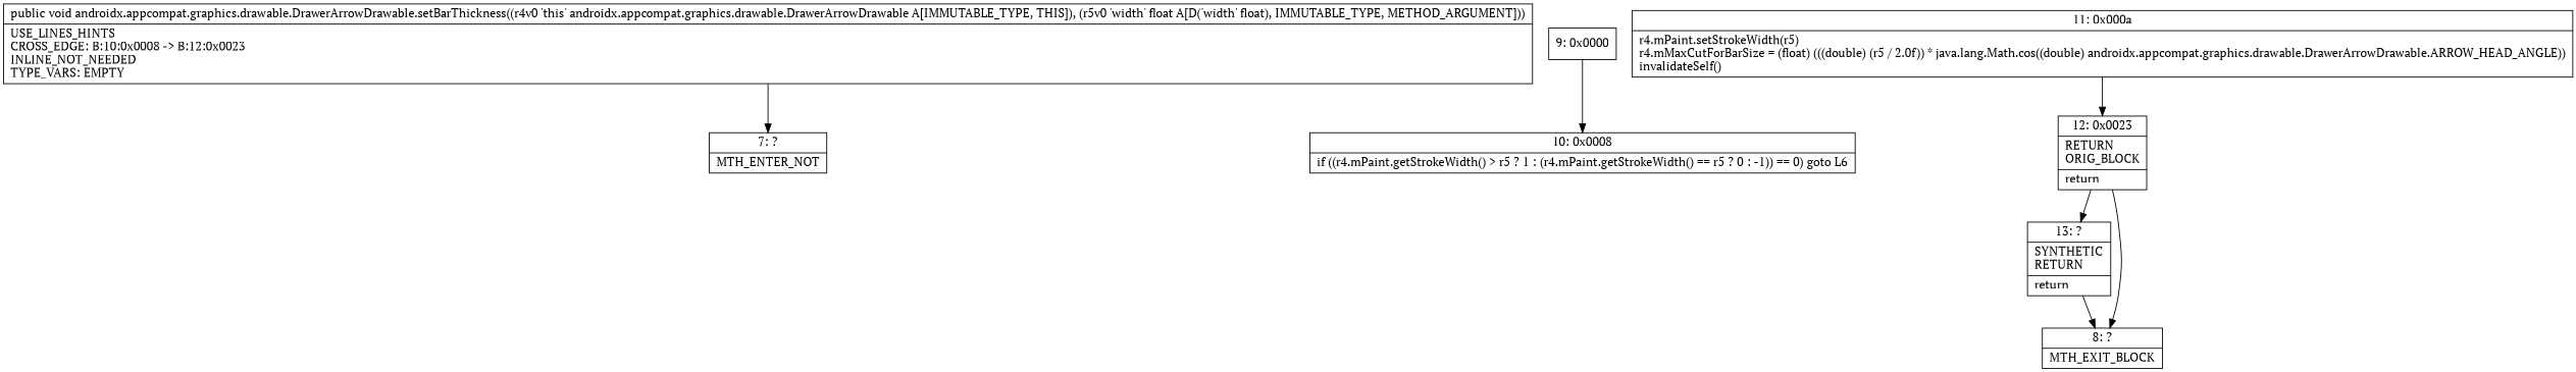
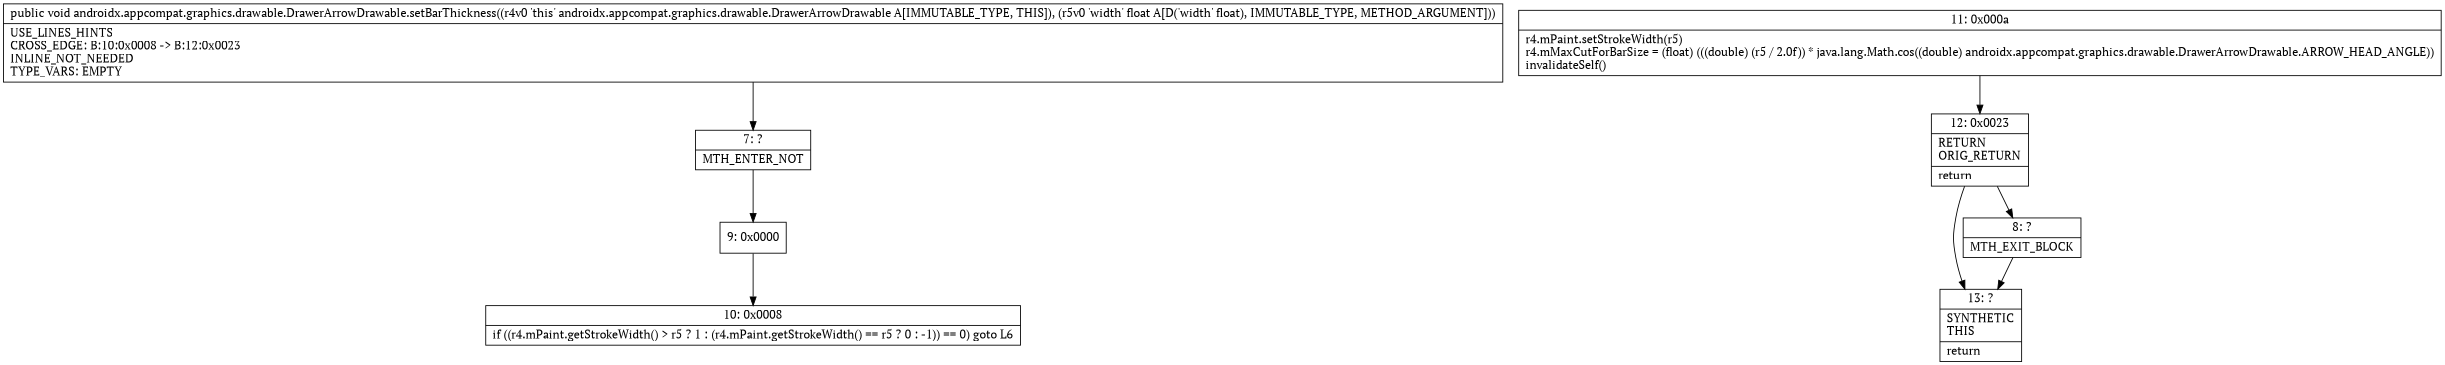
  digraph {
    fontname="PT Serif"
    node [fontname="PT Serif" shape=record]
    edge [fontname="PT Serif"]
    n1 [label="{7\:\ ?|MTH_ENTER_NOT\l}"]
    n2 [label="{9\:\ 0x0000}"]
    n3 [label="{10\:\ 0x0008|if ((r4.mPaint.getStrokeWidth() \> r5 ? 1 : (r4.mPaint.getStrokeWidth() == r5 ? 0 : \-1)) == 0) goto L6\l}"]
    n4 [label="{11\:\ 0x000a|r4.mPaint.setStrokeWidth(r5)\lr4.mMaxCutForBarSize = (float) (((double) (r5 \/ 2.0f)) * java.lang.Math.cos((double) androidx.appcompat.graphics.drawable.DrawerArrowDrawable.ARROW_HEAD_ANGLE))\linvalidateSelf()\l}"]
-   n5 [label="{12\:\ 0x0023|RETURN\lORIG_BLOCK\l|return\l}"]
-   n6 [label="{13\:\ ?|SYNTHETIC\lRETURN\l|return\l}"]
+   n5 [label="{12\:\ 0x0023|RETURN\lORIG_RETURN\l|return\l}"]
+   n6 [label="{13\:\ ?|SYNTHETIC\lTHIS\l|return\l}"]
    n7 [label="{8\:\ ?|MTH_EXIT_BLOCK\l}"]
    n8 [label="{public void androidx.appcompat.graphics.drawable.DrawerArrowDrawable.setBarThickness((r4v0 'this' androidx.appcompat.graphics.drawable.DrawerArrowDrawable A[IMMUTABLE_TYPE, THIS]), (r5v0 'width' float A[D('width' float), IMMUTABLE_TYPE, METHOD_ARGUMENT]))  | USE_LINES_HINTS\lCROSS_EDGE: B:10:0x0008 \-\> B:12:0x0023\lINLINE_NOT_NEEDED\lTYPE_VARS: EMPTY\l}"]
+   n1 -> n2
    n2 -> n3
    n4 -> n5
    n5 -> n6
    n5 -> n7
-   n6 -> n7
+   n7 -> n6
    n8 -> n1
  }
